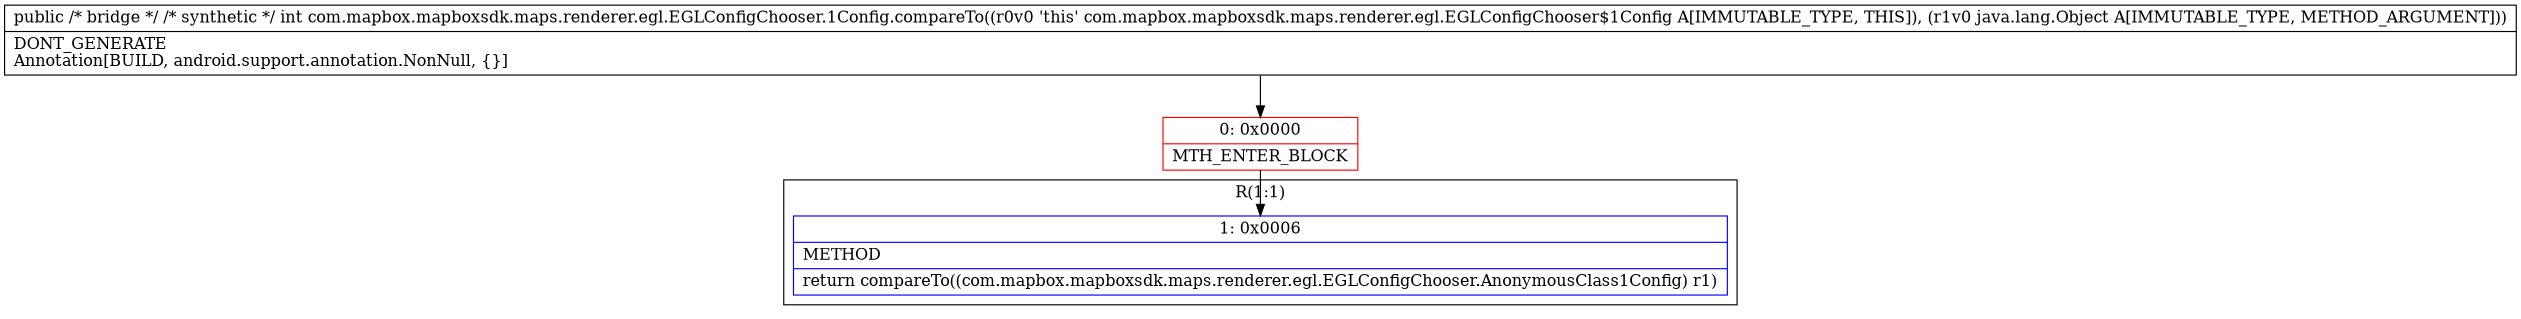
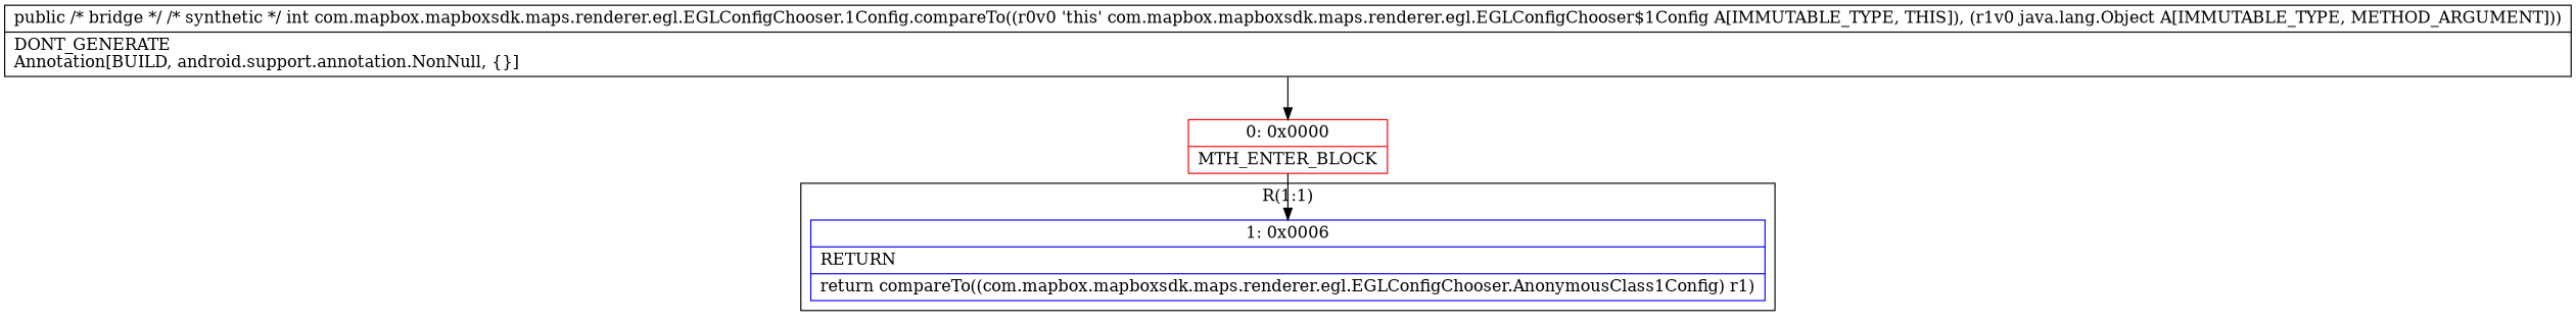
  digraph {
    node [shape=record]
-   n1 [color=blue label="{1\:\ 0x0006|METHOD\l|return compareTo((com.mapbox.mapboxsdk.maps.renderer.egl.EGLConfigChooser.AnonymousClass1Config) r1)\l}"]
+   n1 [color=blue label="{1\:\ 0x0006|RETURN\l|return compareTo((com.mapbox.mapboxsdk.maps.renderer.egl.EGLConfigChooser.AnonymousClass1Config) r1)\l}"]
    n2 [color=red label="{0\:\ 0x0000|MTH_ENTER_BLOCK\l}"]
    n3 [label="{public \/* bridge *\/ \/* synthetic *\/ int com.mapbox.mapboxsdk.maps.renderer.egl.EGLConfigChooser.1Config.compareTo((r0v0 'this' com.mapbox.mapboxsdk.maps.renderer.egl.EGLConfigChooser$1Config A[IMMUTABLE_TYPE, THIS]), (r1v0 java.lang.Object A[IMMUTABLE_TYPE, METHOD_ARGUMENT]))  | DONT_GENERATE\lAnnotation[BUILD, android.support.annotation.NonNull, \{\}]\l}"]
    subgraph cluster_1 {
      label="R(1:1)"
      n1
    }
    n2 -> n1
    n3 -> n2
  }
